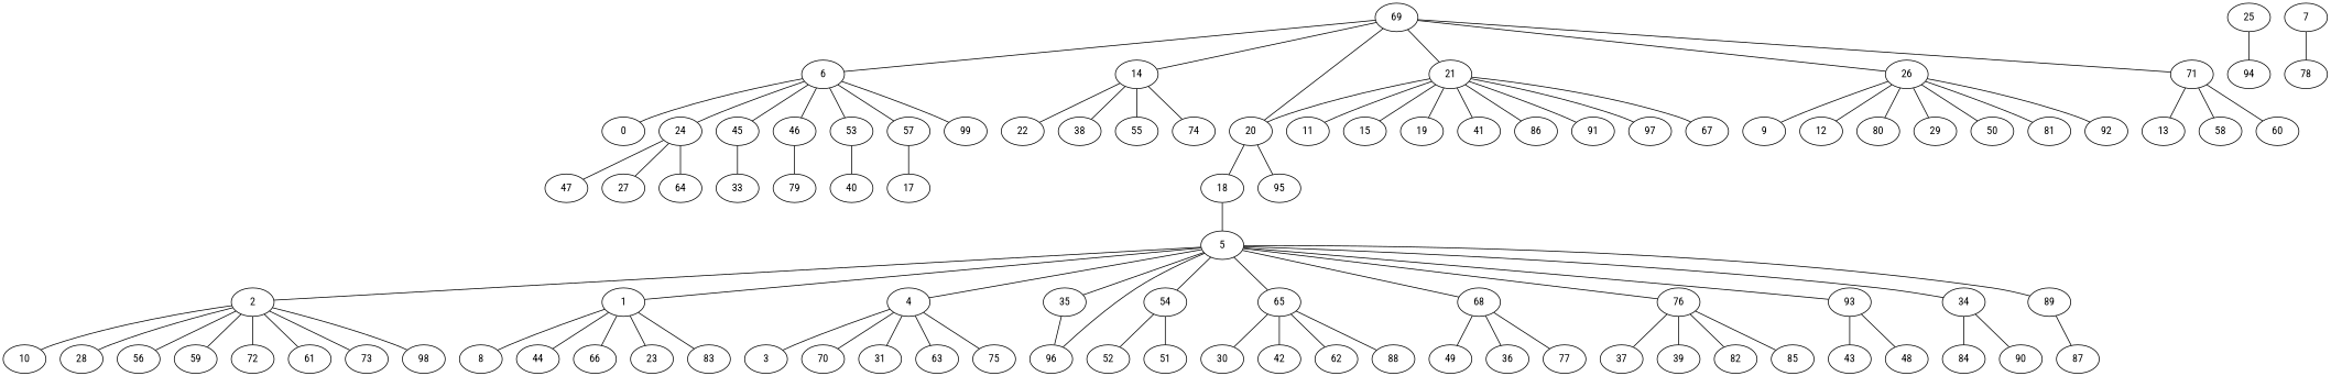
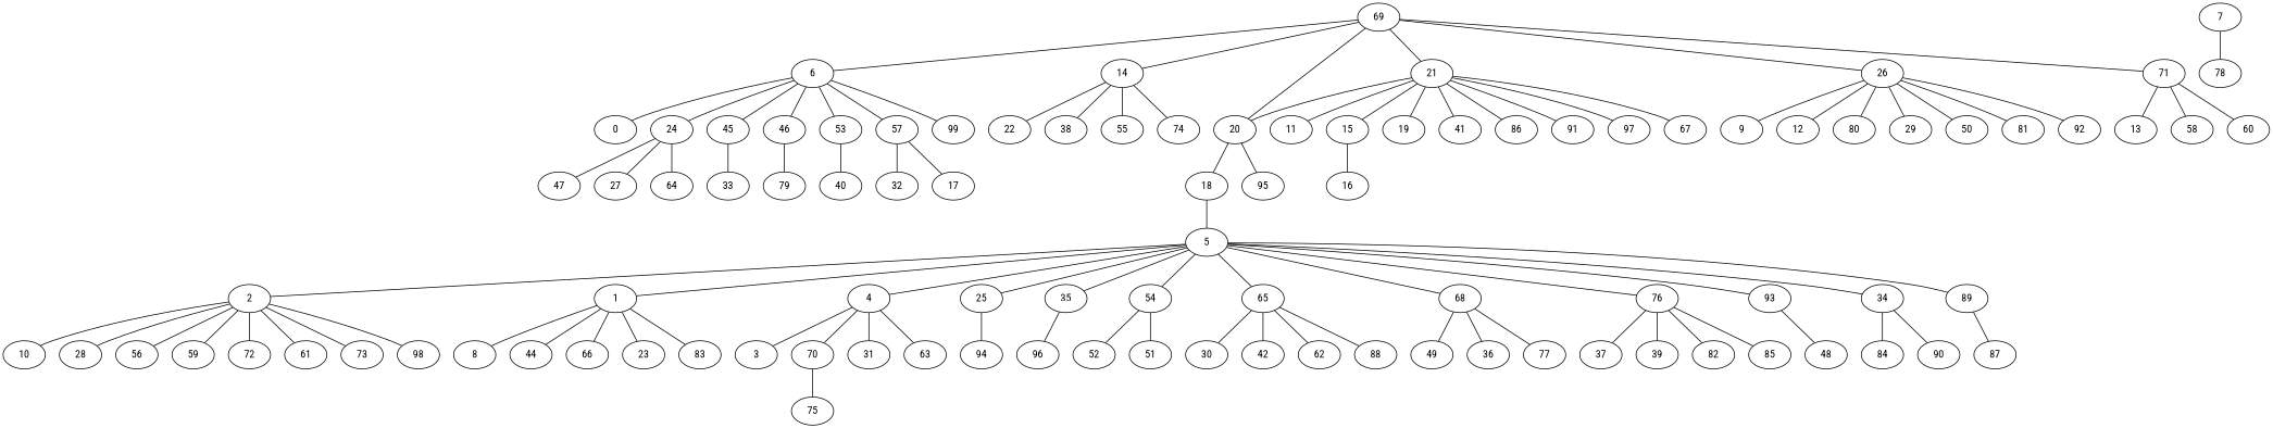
  graph {
    fontname="Roboto Condensed"
    node [fontname="Roboto Condensed"]
    edge [fontname="Roboto Condensed"]
    69
    6
    14
    20
    21
    26
    71
    5
    2
    1
    4
    25
    35
    54
    65
    68
    76
    93
    34
    89
    0
    24
    45
    46
    53
    57
    99
    22
    38
    55
    74
    18
    95
    11
    15
    19
    41
    86
    91
    97
    67
    9
    12
    80
    29
    50
    81
    92
    13
    58
    60
    10
    28
    56
    59
    72
    61
    73
    98
    8
    44
    66
    23
    83
    3
    70
    31
    63
    75
    94
    96
    52
    51
    30
    42
    62
    88
    49
    36
    77
    37
    39
    82
    85
-   43
    48
    84
    90
    87
    47
    27
    64
    33
    79
    40
+   32
    17
    7
    78
+   16
    69 -- 6
    69 -- 14
    69 -- 20
    69 -- 21
    69 -- 26
    69 -- 71
    6 -- 0
    6 -- 24
    6 -- 45
    6 -- 46
    6 -- 53
    6 -- 57
    6 -- 99
    14 -- 22
    14 -- 38
    14 -- 55
    14 -- 74
    20 -- 18
    20 -- 95
    21 -- 20
    21 -- 11
    21 -- 15
    21 -- 19
    21 -- 41
    21 -- 86
    21 -- 91
    21 -- 97
    21 -- 67
    26 -- 9
    26 -- 12
    26 -- 80
    26 -- 29
    26 -- 50
    26 -- 81
    26 -- 92
    71 -- 13
    71 -- 58
    71 -- 60
    5 -- 2
    5 -- 1
    5 -- 4
-   5 -- 96
+   5 -- 25
    5 -- 35
    5 -- 54
    5 -- 65
    5 -- 68
    5 -- 76
    5 -- 93
    5 -- 34
    5 -- 89
    2 -- 10
    2 -- 28
    2 -- 56
    2 -- 59
    2 -- 72
    2 -- 61
    2 -- 73
    2 -- 98
    1 -- 8
    1 -- 44
    1 -- 66
    1 -- 23
    1 -- 83
    4 -- 3
    4 -- 70
    4 -- 31
    4 -- 63
-   4 -- 75
+   70 -- 75
    25 -- 94
    35 -- 96
    54 -- 52
    54 -- 51
    65 -- 30
    65 -- 42
    65 -- 62
    65 -- 88
    68 -- 49
    68 -- 36
    68 -- 77
    76 -- 37
    76 -- 39
    76 -- 82
    76 -- 85
-   93 -- 43
    93 -- 48
    34 -- 84
    34 -- 90
    89 -- 87
    24 -- 47
    24 -- 27
    24 -- 64
    45 -- 33
    46 -- 79
    53 -- 40
+   57 -- 32
    57 -- 17
    18 -- 5
+   15 -- 16
    7 -- 78
  }
